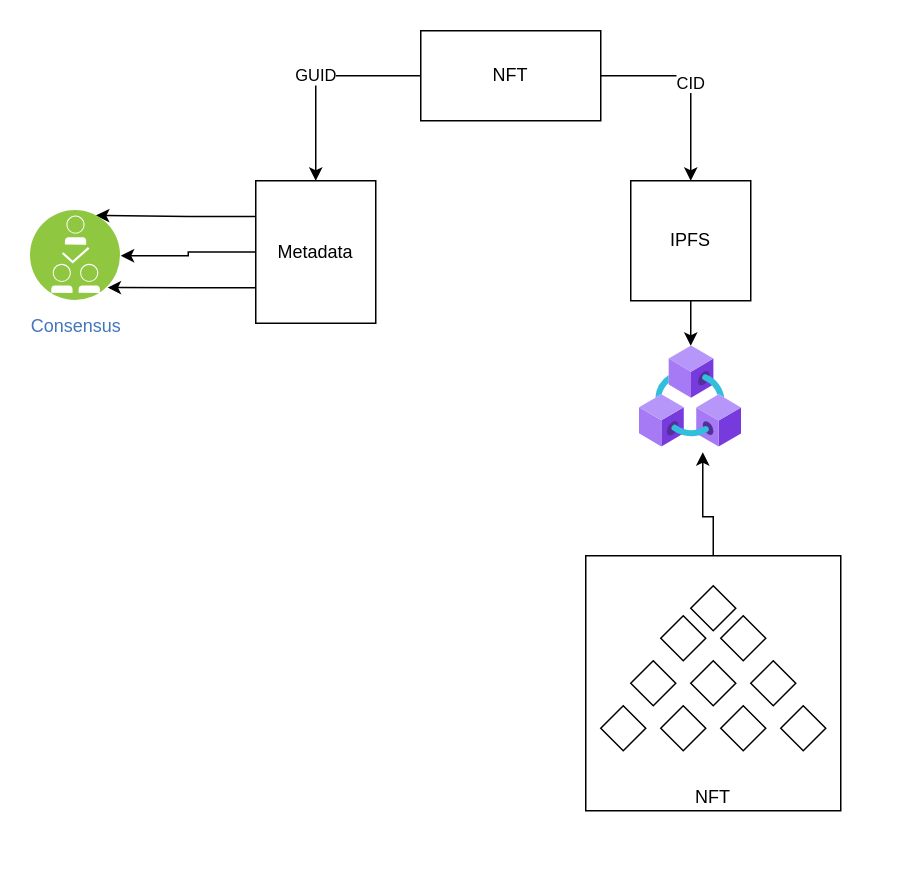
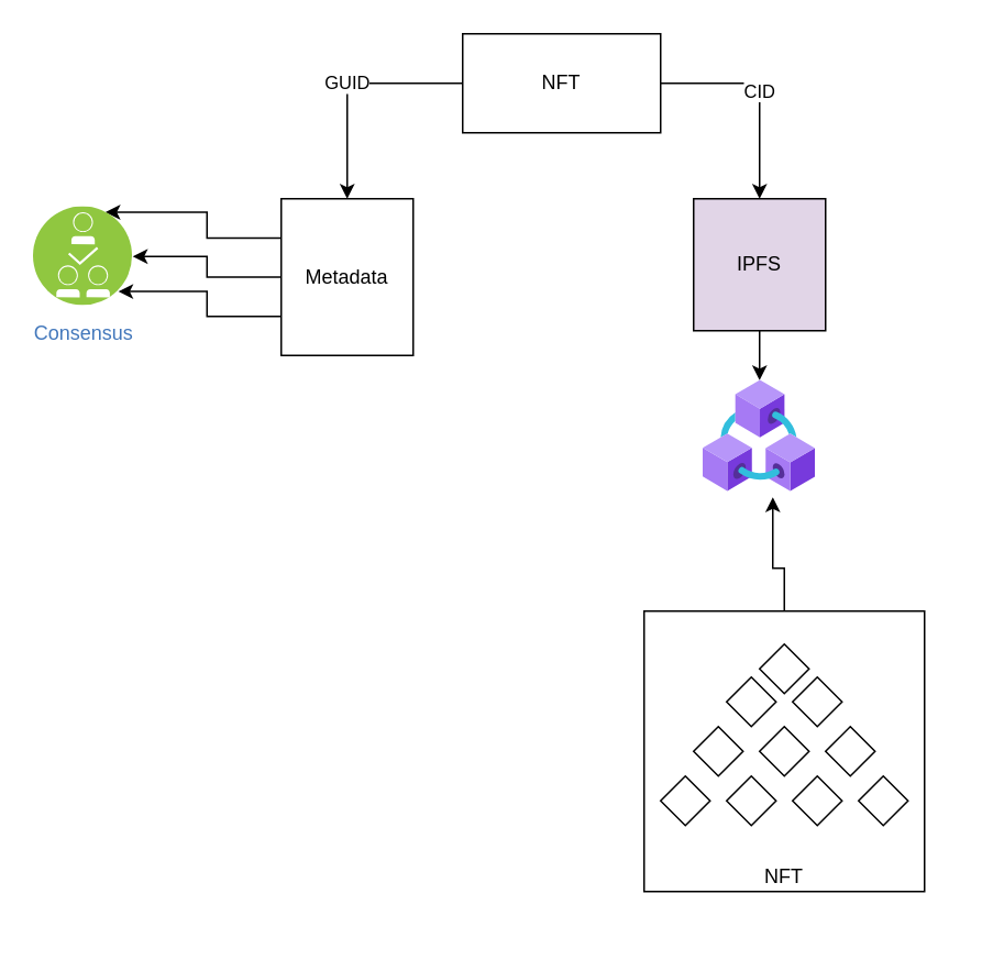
  <mxCell id="0" />
  <mxCell id="1" parent="0" />
  <mxCell id="2" value="GUID" style="edgeStyle=orthogonalEdgeStyle;rounded=0;orthogonalLoop=1;jettySize=auto;html=1;" edge="1" parent="1" source="4" target="8"><mxGeometry relative="1" as="geometry" /></mxCell>
  <mxCell id="3" value="CID" style="edgeStyle=orthogonalEdgeStyle;rounded=0;orthogonalLoop=1;jettySize=auto;html=1;entryX=0.5;entryY=0;entryDx=0;entryDy=0;" edge="1" parent="1" source="4" target="11"><mxGeometry relative="1" as="geometry" /></mxCell>
  <mxCell id="4" value="NFT" style="rounded=0;whiteSpace=wrap;html=1;" vertex="1" parent="1"><mxGeometry x="280" y="20" width="120" height="60" as="geometry" /></mxCell>
  <mxCell id="5" style="edgeStyle=orthogonalEdgeStyle;rounded=0;orthogonalLoop=1;jettySize=auto;html=1;entryX=1;entryY=0.5;entryDx=0;entryDy=0;" edge="1" parent="1" source="8" target="9"><mxGeometry relative="1" as="geometry" /></mxCell>
  <mxCell id="6" style="edgeStyle=orthogonalEdgeStyle;rounded=0;orthogonalLoop=1;jettySize=auto;html=1;exitX=0;exitY=0.25;exitDx=0;exitDy=0;entryX=0.75;entryY=0;entryDx=0;entryDy=0;" edge="1" parent="1" source="8" target="9"><mxGeometry relative="1" as="geometry" /></mxCell>
  <mxCell id="7" style="edgeStyle=orthogonalEdgeStyle;rounded=0;orthogonalLoop=1;jettySize=auto;html=1;exitX=0;exitY=0.75;exitDx=0;exitDy=0;entryX=1;entryY=1;entryDx=0;entryDy=0;" edge="1" parent="1" source="8" target="9"><mxGeometry relative="1" as="geometry" /></mxCell>
  <mxCell id="8" value="Metadata" style="whiteSpace=wrap;html=1;aspect=fixed;" vertex="1" parent="1"><mxGeometry x="170" y="120" width="80" height="95" as="geometry" /></mxCell>
- <mxCell id="9" value="Consensus" style="aspect=fixed;perimeter=ellipsePerimeter;html=1;align=center;shadow=0;dashed=0;fontColor=#4277BB;labelBackgroundColor=#ffffff;fontSize=12;spacingTop=3;image;image=img/lib/ibm/blockchain/consensus.svg;" vertex="1" parent="1"><mxGeometry x="20" y="140" width="60" height="60" as="geometry" /></mxCell>
+ <mxCell id="9" value="Consensus" style="aspect=fixed;perimeter=ellipsePerimeter;html=1;align=center;shadow=0;dashed=0;fontColor=#4277BB;labelBackgroundColor=#ffffff;fontSize=12;spacingTop=3;image;image=img/lib/ibm/blockchain/consensus.svg;" vertex="1" parent="1"><mxGeometry x="20" y="125" width="60" height="60" as="geometry" /></mxCell>
  <mxCell id="10" style="edgeStyle=orthogonalEdgeStyle;rounded=0;orthogonalLoop=1;jettySize=auto;html=1;" edge="1" parent="1" source="11" target="12"><mxGeometry relative="1" as="geometry" /></mxCell>
- <mxCell id="11" value="IPFS" style="whiteSpace=wrap;html=1;aspect=fixed;" vertex="1" parent="1"><mxGeometry x="420" y="120" width="80" height="80" as="geometry" /></mxCell>
+ <mxCell id="11" value="IPFS" style="whiteSpace=wrap;html=1;aspect=fixed;fillColor=#e1d5e7;" vertex="1" parent="1"><mxGeometry x="420" y="120" width="80" height="80" as="geometry" /></mxCell>
  <mxCell id="12" value="" style="aspect=fixed;html=1;points=[];align=center;image;fontSize=12;image=img/lib/azure2/blockchain/Azure_Blockchain_Service.svg;" vertex="1" parent="1"><mxGeometry x="426" y="230" width="68" height="68" as="geometry" /></mxCell>
  <mxCell id="13" style="edgeStyle=orthogonalEdgeStyle;rounded=0;orthogonalLoop=1;jettySize=auto;html=1;entryX=0.618;entryY=1.044;entryDx=0;entryDy=0;entryPerimeter=0;" edge="1" parent="1" source="25" target="12"><mxGeometry relative="1" as="geometry" /></mxCell>
  <mxCell id="14" value="" style="group;verticalAlign=top;labelPosition=center;verticalLabelPosition=bottom;align=center;" vertex="1" connectable="0" parent="1"><mxGeometry x="400" y="390" width="180" height="170" as="geometry" /></mxCell>
  <mxCell id="15" value="NFT" style="whiteSpace=wrap;html=1;aspect=fixed;verticalAlign=bottom;" vertex="1" parent="14"><mxGeometry x="-10" y="-20" width="170" height="170" as="geometry" /></mxCell>
  <mxCell id="16" value="" style="rhombus;whiteSpace=wrap;html=1;" vertex="1" parent="14"><mxGeometry y="80" width="30" height="30" as="geometry" /></mxCell>
  <mxCell id="17" value="" style="rhombus;whiteSpace=wrap;html=1;" vertex="1" parent="14"><mxGeometry x="40" y="80" width="30" height="30" as="geometry" /></mxCell>
  <mxCell id="18" value="" style="rhombus;whiteSpace=wrap;html=1;" vertex="1" parent="14"><mxGeometry x="80" y="80" width="30" height="30" as="geometry" /></mxCell>
  <mxCell id="19" value="" style="rhombus;whiteSpace=wrap;html=1;" vertex="1" parent="14"><mxGeometry x="120" y="80" width="30" height="30" as="geometry" /></mxCell>
  <mxCell id="20" value="" style="rhombus;whiteSpace=wrap;html=1;" vertex="1" parent="14"><mxGeometry x="20" y="50" width="30" height="30" as="geometry" /></mxCell>
  <mxCell id="21" value="" style="rhombus;whiteSpace=wrap;html=1;" vertex="1" parent="14"><mxGeometry x="60" y="50" width="30" height="30" as="geometry" /></mxCell>
  <mxCell id="22" value="" style="rhombus;whiteSpace=wrap;html=1;" vertex="1" parent="14"><mxGeometry x="100" y="50" width="30" height="30" as="geometry" /></mxCell>
  <mxCell id="23" value="" style="rhombus;whiteSpace=wrap;html=1;" vertex="1" parent="14"><mxGeometry x="40" y="20" width="30" height="30" as="geometry" /></mxCell>
  <mxCell id="24" value="" style="rhombus;whiteSpace=wrap;html=1;" vertex="1" parent="14"><mxGeometry x="80" y="20" width="30" height="30" as="geometry" /></mxCell>
  <mxCell id="25" value="" style="rhombus;whiteSpace=wrap;html=1;" vertex="1" parent="14"><mxGeometry x="60" width="30" height="30" as="geometry" /></mxCell>
